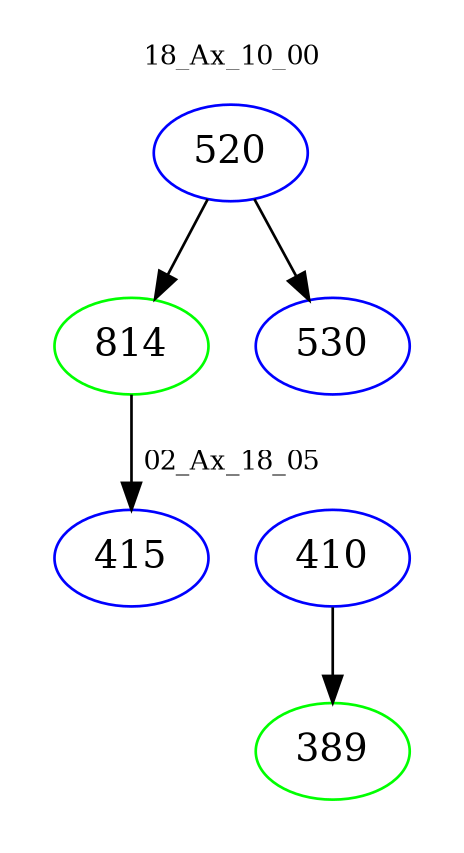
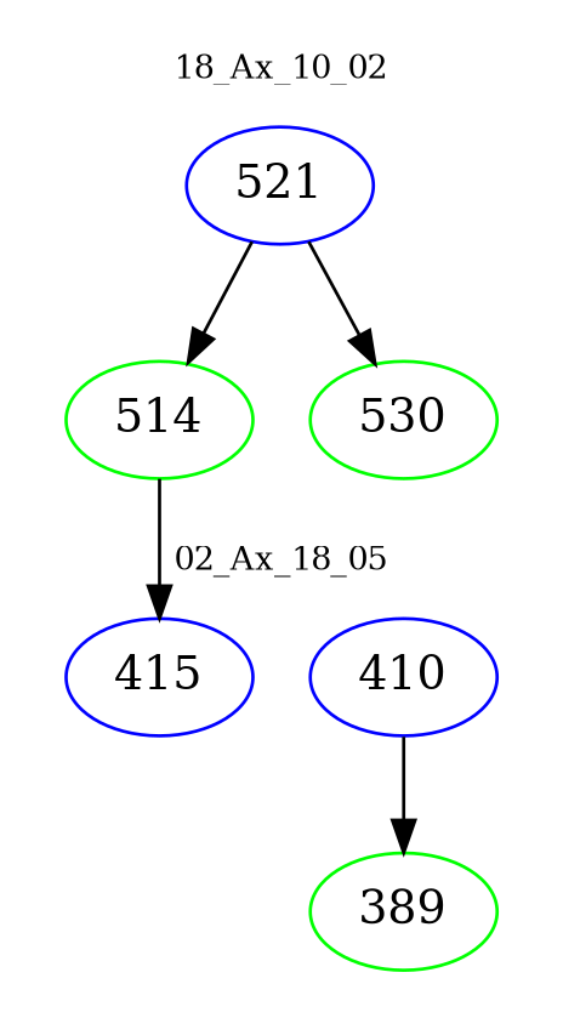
  digraph {
    node [color=blue]
    edge [color=black]
    n1 [label=410]
    n2 [color=green label=389]
    n3 [label=415]
-   n4 [label=520]
-   n5 [color=green label=814]
-   n6 [label=530]
+   n4 [label=521]
+   n5 [color=green label=514]
+   n6 [color=green label=530]
    subgraph cluster_1 {
      color=white
      fontsize=10
      label="02_Ax_18_05"
      n1
      n2
      n3
    }
    subgraph cluster_2 {
      color=white
      fontsize=10
-     label="18_Ax_10_00"
+     label="18_Ax_10_02"
      n4
      n5
      n6
    }
    n1 -> n2
    n4 -> n5
    n4 -> n6
    n5 -> n3
  }
